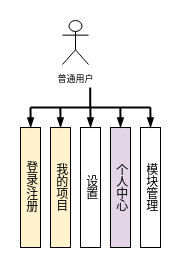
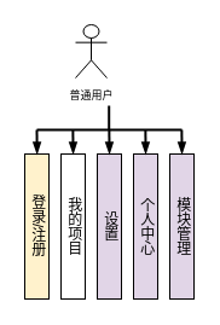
  <mxCell id="0" />
  <mxCell id="1" parent="0" />
  <mxCell id="2" value="&lt;font style=&quot;font-size: 9px;&quot;&gt;普通用户&lt;/font&gt;" style="shape=umlActor;verticalLabelPosition=bottom;verticalAlign=top;html=1;outlineConnect=0;" vertex="1" parent="1"><mxGeometry x="62" y="20" width="26" height="44" as="geometry" /></mxCell>
  <mxCell id="3" value="登录/注册" style="rounded=0;whiteSpace=wrap;html=1;textDirection=vertical-lr;horizontal=1;align=center;fillColor=#fff2cc;" vertex="1" parent="1"><mxGeometry x="20" y="127" width="20" height="120" as="geometry" /></mxCell>
  <mxCell id="4" value="个人中心" style="rounded=0;whiteSpace=wrap;html=1;textDirection=vertical-lr;horizontal=1;fillColor=#e1d5e7;" vertex="1" parent="1"><mxGeometry x="110" y="127" width="20" height="120" as="geometry" /></mxCell>
- <mxCell id="5" value="设置" style="rounded=0;whiteSpace=wrap;html=1;textDirection=vertical-lr;horizontal=1;" vertex="1" parent="1"><mxGeometry x="80" y="127" width="20" height="120" as="geometry" /></mxCell>
- <mxCell id="6" value="我的项目" style="rounded=0;whiteSpace=wrap;html=1;textDirection=vertical-lr;horizontal=1;fillColor=#fff2cc;" vertex="1" parent="1"><mxGeometry x="50" y="127" width="20" height="120" as="geometry" /></mxCell>
- <mxCell id="7" value="模块管理" style="rounded=0;whiteSpace=wrap;html=1;textDirection=vertical-lr;horizontal=1;" vertex="1" parent="1"><mxGeometry x="140" y="127" width="20" height="120" as="geometry" /></mxCell>
+ <mxCell id="5" value="设置" style="rounded=0;whiteSpace=wrap;html=1;textDirection=vertical-lr;horizontal=1;fillColor=#e1d5e7;" vertex="1" parent="1"><mxGeometry x="80" y="127" width="20" height="120" as="geometry" /></mxCell>
+ <mxCell id="6" value="我的项目" style="rounded=0;whiteSpace=wrap;html=1;textDirection=vertical-lr;horizontal=1;" vertex="1" parent="1"><mxGeometry x="50" y="127" width="20" height="120" as="geometry" /></mxCell>
+ <mxCell id="7" value="模块管理" style="rounded=0;whiteSpace=wrap;html=1;textDirection=vertical-lr;horizontal=1;fillColor=#e1d5e7;" vertex="1" parent="1"><mxGeometry x="140" y="127" width="20" height="120" as="geometry" /></mxCell>
  <mxCell id="8" value="" style="endArrow=none;html=1;rounded=0;strokeWidth=2;" edge="1" parent="1"><mxGeometry width="50" height="50" relative="1" as="geometry"><mxPoint x="89.71" y="107" as="sourcePoint" /><mxPoint x="89.71" y="87" as="targetPoint" /></mxGeometry></mxCell>
  <mxCell id="9" value="" style="endArrow=none;html=1;rounded=0;strokeWidth=2;" edge="1" parent="1"><mxGeometry width="50" height="50" relative="1" as="geometry"><mxPoint x="30" y="107" as="sourcePoint" /><mxPoint x="150" y="107" as="targetPoint" /></mxGeometry></mxCell>
  <mxCell id="10" value="" style="endArrow=blockThin;html=1;rounded=0;strokeWidth=2;endSize=5;endFill=1;" edge="1" parent="1"><mxGeometry width="50" height="50" relative="1" as="geometry"><mxPoint x="30" y="107" as="sourcePoint" /><mxPoint x="30.17" y="127" as="targetPoint" /></mxGeometry></mxCell>
  <mxCell id="11" value="" style="endArrow=blockThin;html=1;rounded=0;strokeWidth=2;endSize=5;endFill=1;" edge="1" parent="1"><mxGeometry width="50" height="50" relative="1" as="geometry"><mxPoint x="59.86" y="107" as="sourcePoint" /><mxPoint x="60.03" y="127" as="targetPoint" /></mxGeometry></mxCell>
  <mxCell id="12" value="" style="endArrow=blockThin;html=1;rounded=0;strokeWidth=2;endSize=5;endFill=1;" edge="1" parent="1"><mxGeometry width="50" height="50" relative="1" as="geometry"><mxPoint x="89.86" y="107" as="sourcePoint" /><mxPoint x="90.03" y="127" as="targetPoint" /></mxGeometry></mxCell>
  <mxCell id="13" value="" style="endArrow=blockThin;html=1;rounded=0;strokeWidth=2;endSize=5;endFill=1;" edge="1" parent="1"><mxGeometry width="50" height="50" relative="1" as="geometry"><mxPoint x="119.86" y="107" as="sourcePoint" /><mxPoint x="120.03" y="127" as="targetPoint" /></mxGeometry></mxCell>
  <mxCell id="14" value="" style="endArrow=blockThin;html=1;rounded=0;strokeWidth=2;endSize=5;endFill=1;" edge="1" parent="1"><mxGeometry width="50" height="50" relative="1" as="geometry"><mxPoint x="149.86" y="107" as="sourcePoint" /><mxPoint x="150.03" y="127" as="targetPoint" /></mxGeometry></mxCell>
